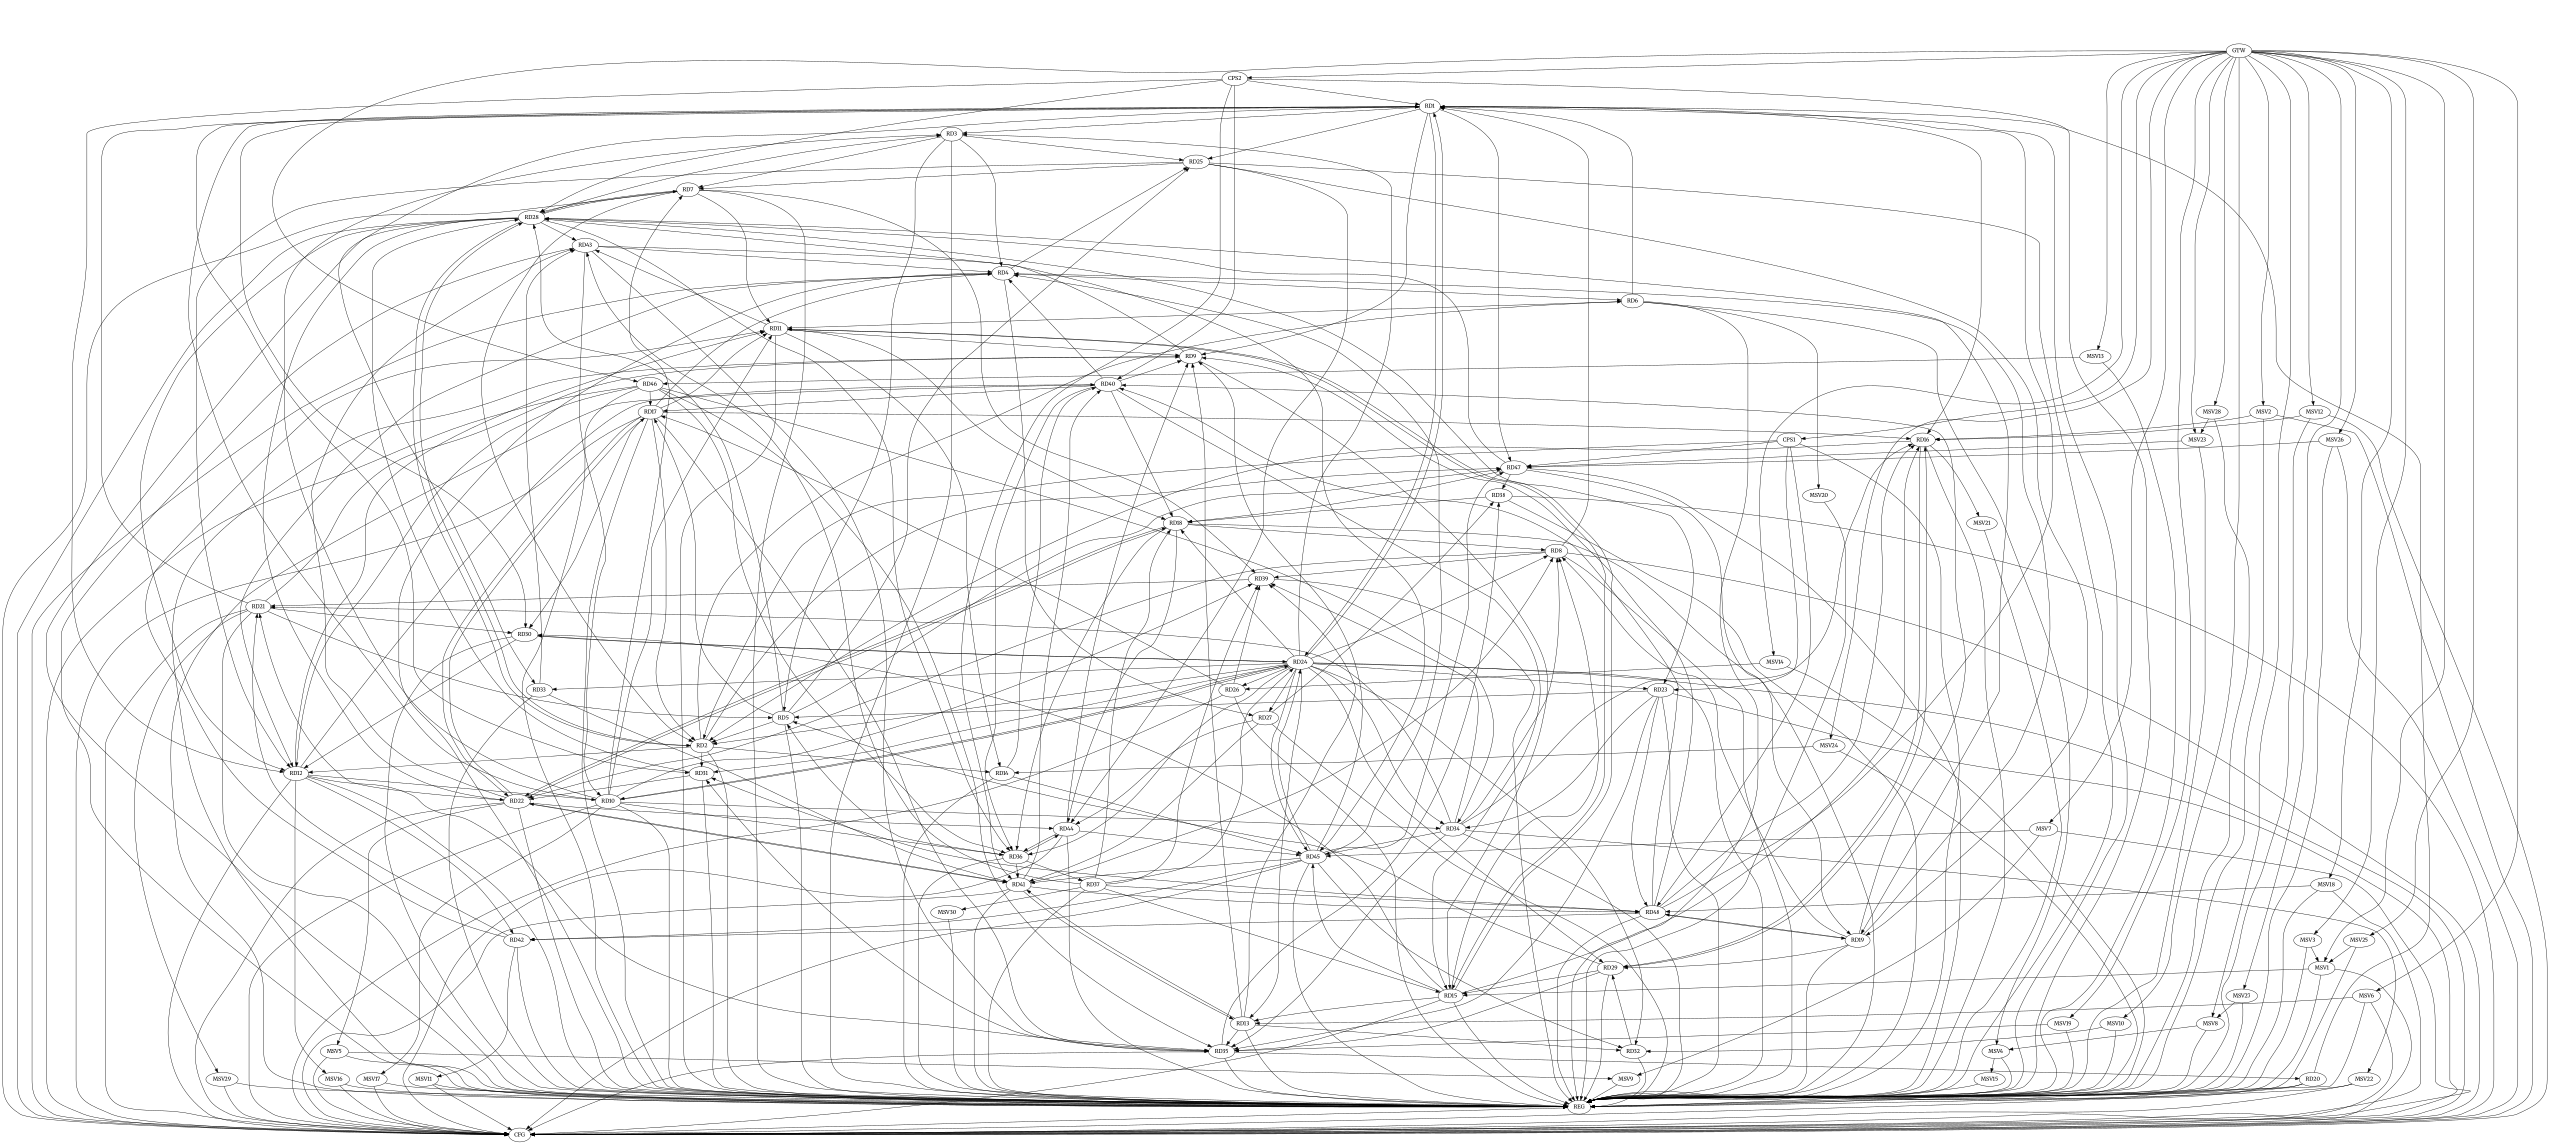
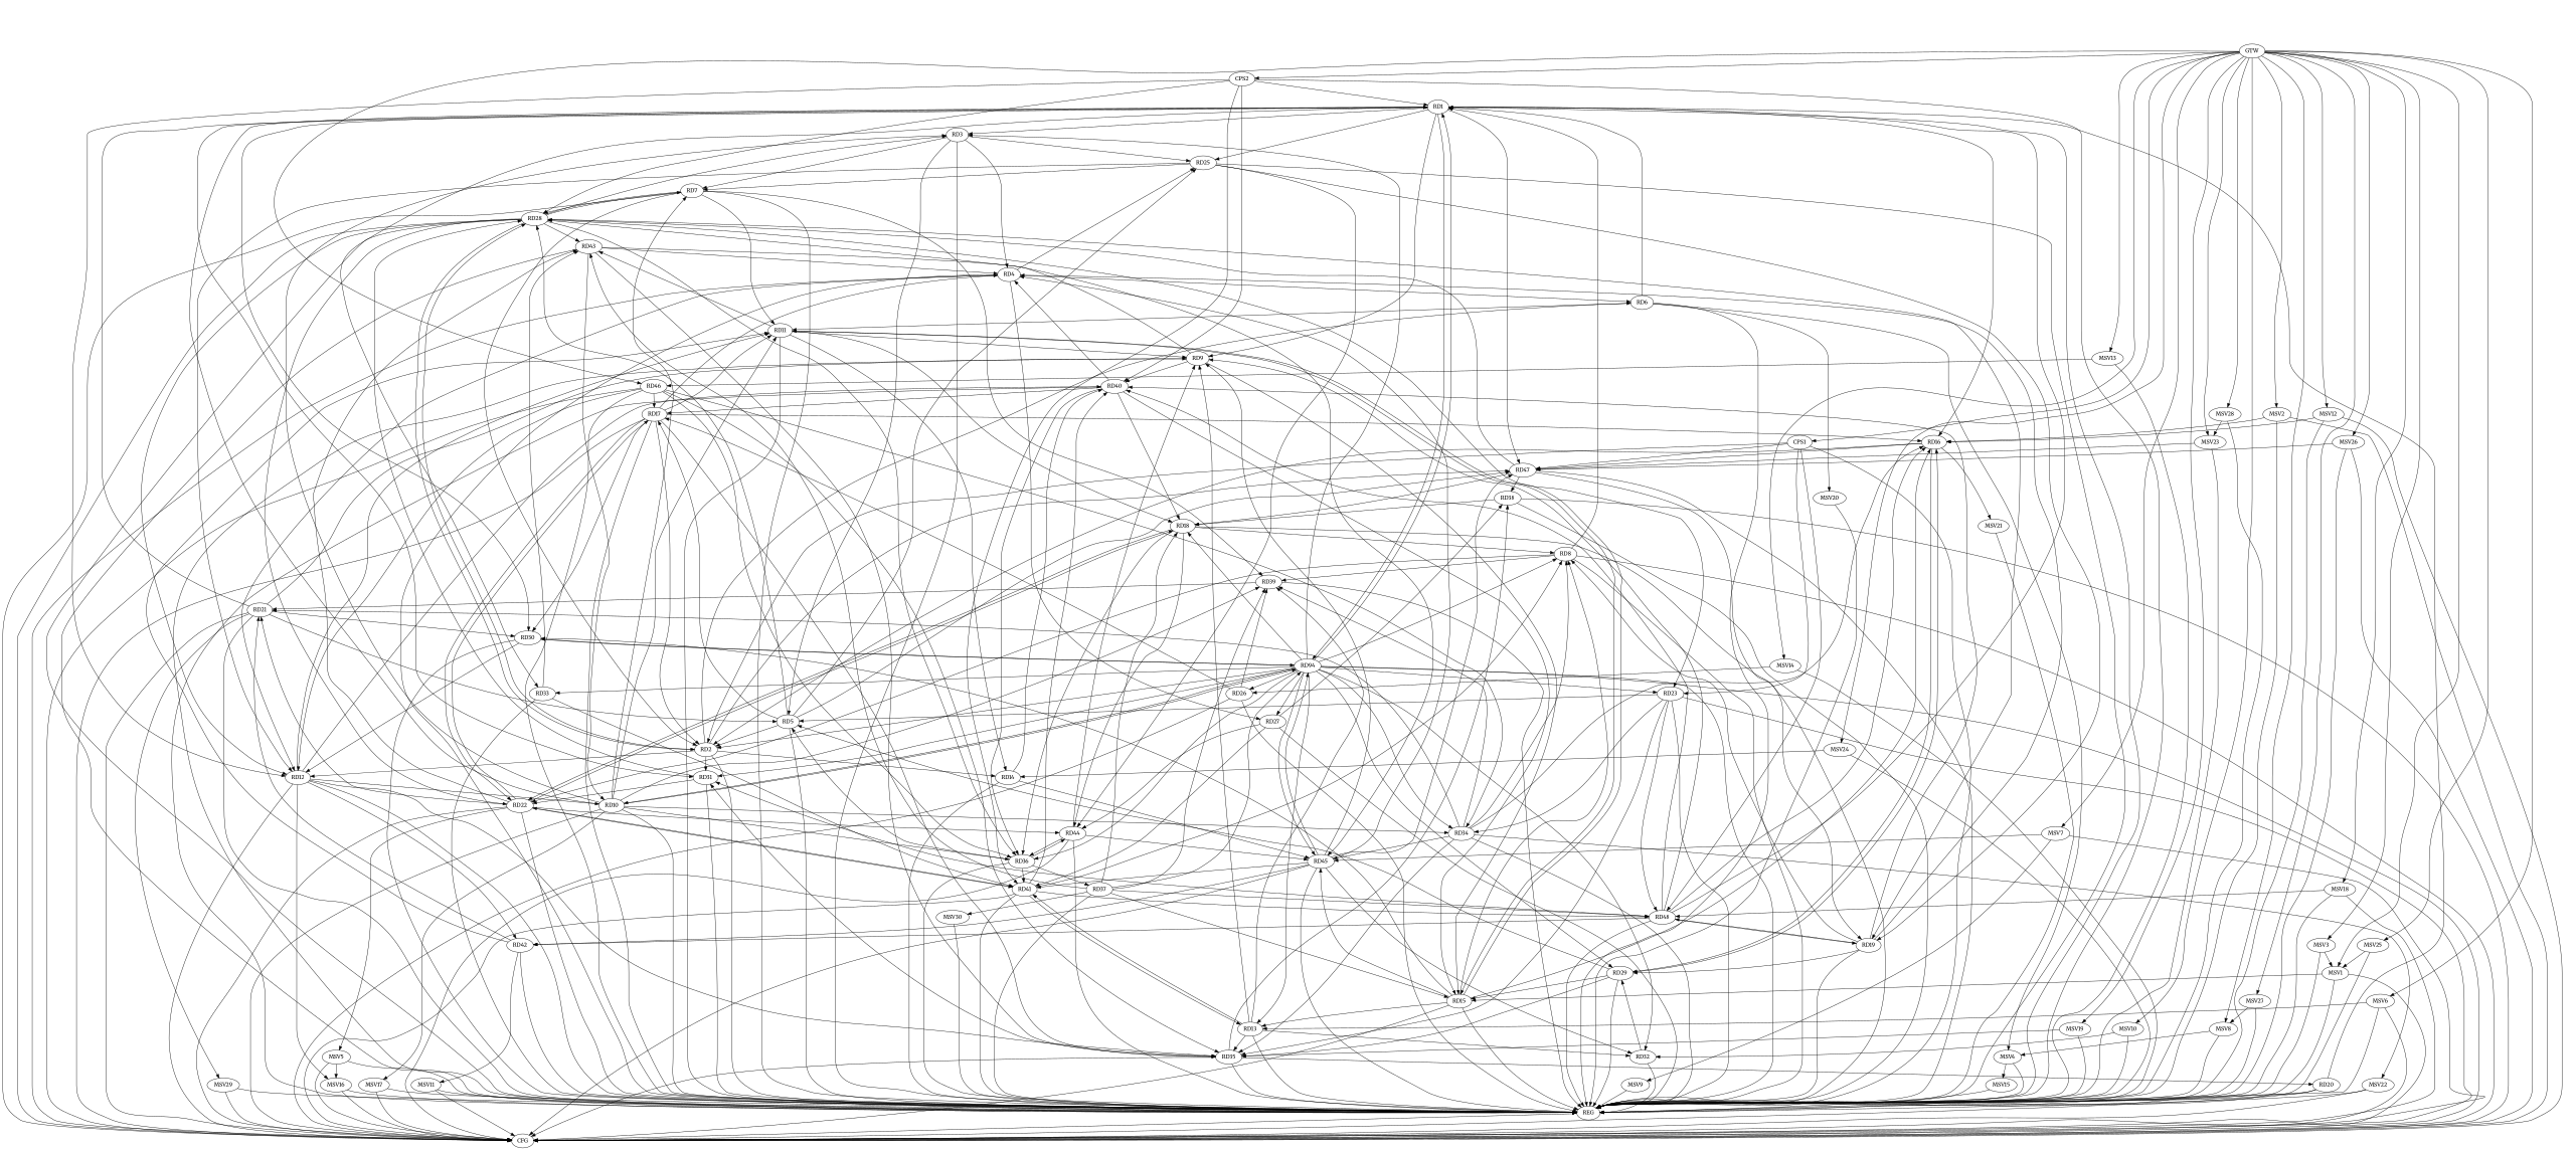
  strict digraph {
    fontname=Merriweather
    node [fontname=Merriweather]
    edge [fontname=Merriweather]
    n1 [label=RD1]
    n2 [label=RD3]
    n3 [label=RD9]
    n4 [label=RD16]
-   n5 [label=RD24]
+   n5 [label=RD94]
    n6 [label=RD25]
    n7 [label=RD30]
    n8 [label=RD31]
    n9 [label=RD33]
    n10 [label=RD47]
    n11 [label=REG]
    n12 [label=RD4]
    n13 [label=RD5]
    n14 [label=RD7]
    n15 [label=RD28]
    n16 [label=RD15]
    n17 [label=RD40]
    n18 [label=RD2]
    n19 [label=RD29]
    n20 [label=MSV21]
    n21 [label=RD27]
    n22 [label=CFG]
    n23 [label=RD8]
    n24 [label=RD10]
    n25 [label=RD34]
    n26 [label=RD36]
    n27 [label=RD18]
    n28 [label=RD13]
    n29 [label=RD32]
    n30 [label=RD45]
    n31 [label=RD23]
    n32 [label=RD26]
    n33 [label=RD12]
    n34 [label=RD44]
    n35 [label=RD19]
    n36 [label=RD22]
    n37 [label=RD43]
    n38 [label=RD41]
    n39 [label=RD38]
    n40 [label=RD6]
    n41 [label=RD14]
    n42 [label=RD11]
    n43 [label=MSV4]
    n44 [label=MSV20]
    n45 [label=RD35]
    n46 [label=RD42]
    n47 [label=MSV16]
    n48 [label=RD17]
    n49 [label=RD39]
    n50 [label=MSV15]
    n51 [label=RD21]
    n52 [label=MSV5]
    n53 [label=MSV17]
    n54 [label=MSV22]
    n55 [label=RD37]
    n56 [label=RD20]
    n57 [label=MSV11]
    n58 [label=RD48]
    n59 [label=MSV29]
    n60 [label=MSV9]
    n61 [label=MSV30]
    n62 [label=RD46]
    n63 [label=CPS1]
    n64 [label=CPS2]
    n65 [label=GTW]
    n66 [label=MSV1]
    n67 [label=MSV2]
    n68 [label=MSV3]
    n69 [label=MSV6]
    n70 [label=MSV7]
    n71 [label=MSV8]
    n72 [label=MSV10]
    n73 [label=MSV12]
    n74 [label=MSV13]
    n75 [label=MSV14]
    n76 [label=MSV18]
    n77 [label=MSV19]
    n78 [label=MSV23]
    n79 [label=MSV24]
    n80 [label=MSV25]
    n81 [label=MSV26]
    n82 [label=MSV27]
    n83 [label=MSV28]
    n1 -> n2
    n1 -> n3
    n1 -> n4
    n1 -> n5
    n1 -> n6
    n1 -> n7
    n1 -> n8
    n1 -> n9
    n1 -> n10
    n1 -> n11
    n2 -> n6
    n2 -> n11
    n2 -> n12
    n2 -> n13
    n2 -> n14
    n3 -> n11
    n3 -> n15
    n3 -> n16
-   n17 -> n3
-   n4 -> n11
+   n3 -> n17
+   n4 -> n10
    n4 -> n18
    n4 -> n19
    n4 -> n20
    n5 -> n1
    n5 -> n2
    n5 -> n7
    n5 -> n8
    n5 -> n9
    n5 -> n11
    n5 -> n18
    n5 -> n19
    n5 -> n21
    n5 -> n22
    n5 -> n23
    n5 -> n24
    n5 -> n25
    n5 -> n26
    n5 -> n27
    n5 -> n28
    n5 -> n29
    n5 -> n30
    n5 -> n31
    n5 -> n32
    n6 -> n11
    n6 -> n14
    n6 -> n33
    n6 -> n34
    n6 -> n35
    n7 -> n5
    n7 -> n11
    n7 -> n33
    n8 -> n11
    n8 -> n15
    n8 -> n36
    n9 -> n11
    n9 -> n37
    n9 -> n38
    n10 -> n11
    n10 -> n15
    n10 -> n27
    n10 -> n35
    n10 -> n39
    n11 -> n22
    n12 -> n6
    n12 -> n11
    n12 -> n21
    n12 -> n22
    n12 -> n33
    n12 -> n40
    n13 -> n6
    n13 -> n10
    n13 -> n11
    n13 -> n15
    n13 -> n18
    n13 -> n48
    n14 -> n11
    n14 -> n15
    n14 -> n18
    n14 -> n22
    n14 -> n42
    n14 -> n49
    n15 -> n2
    n15 -> n11
    n15 -> n14
    n15 -> n18
    n15 -> n22
    n15 -> n26
    n15 -> n31
    n15 -> n33
    n15 -> n35
    n15 -> n36
    n15 -> n37
    n16 -> n4
    n16 -> n7
    n16 -> n11
    n16 -> n22
    n16 -> n23
    n16 -> n28
    n16 -> n30
    n16 -> n42
    n17 -> n11
    n17 -> n12
    n17 -> n16
    n17 -> n26
    n17 -> n27
    n17 -> n48
    n18 -> n8
    n18 -> n10
    n18 -> n11
    n18 -> n15
    n18 -> n33
    n18 -> n40
    n18 -> n41
    n19 -> n4
    n19 -> n11
    n19 -> n13
    n19 -> n16
    n19 -> n45
    n20 -> n11
    n21 -> n11
    n21 -> n34
    n21 -> n38
    n21 -> n39
    n23 -> n1
    n23 -> n11
    n23 -> n22
    n23 -> n36
    n23 -> n49
    n24 -> n1
    n24 -> n2
    n24 -> n5
    n24 -> n11
    n24 -> n14
    n24 -> n22
    n24 -> n25
    n24 -> n26
    n24 -> n42
    n24 -> n49
    n24 -> n53
    n25 -> n4
    n25 -> n11
    n25 -> n23
    n25 -> n30
    n25 -> n45
    n25 -> n49
    n25 -> n51
    n25 -> n54
    n26 -> n11
    n26 -> n13
    n26 -> n34
    n26 -> n38
    n26 -> n55
    n27 -> n11
    n27 -> n23
    n27 -> n26
    n27 -> n34
    n27 -> n36
    n28 -> n3
    n28 -> n11
    n28 -> n29
    n28 -> n38
    n28 -> n45
    n28 -> n49
    n29 -> n11
    n29 -> n19
    n30 -> n3
    n30 -> n5
    n30 -> n10
    n30 -> n11
    n30 -> n12
    n30 -> n22
    n30 -> n29
    n30 -> n38
    n30 -> n46
    n31 -> n11
    n31 -> n13
    n31 -> n22
    n31 -> n25
    n31 -> n45
    n31 -> n58
    n32 -> n11
    n32 -> n22
    n32 -> n48
    n32 -> n49
    n33 -> n11
    n33 -> n17
    n33 -> n22
    n33 -> n24
    n33 -> n42
    n33 -> n45
    n33 -> n46
    n33 -> n47
    n34 -> n3
    n34 -> n11
    n34 -> n22
    n34 -> n26
    n34 -> n30
    n35 -> n11
    n35 -> n12
    n35 -> n17
    n35 -> n19
    n35 -> n23
    n35 -> n58
    n36 -> n11
    n36 -> n22
    n36 -> n27
    n36 -> n34
    n36 -> n37
    n36 -> n38
    n36 -> n48
    n36 -> n51
    n36 -> n52
    n37 -> n11
    n37 -> n12
    n37 -> n24
    n37 -> n30
    n37 -> n45
    n38 -> n11
    n38 -> n17
    n38 -> n22
    n38 -> n23
    n38 -> n28
    n38 -> n36
    n38 -> n58
    n39 -> n11
    n39 -> n22
    n39 -> n27
    n40 -> n1
    n40 -> n11
    n40 -> n42
    n40 -> n43
    n40 -> n44
    n41 -> n11
    n41 -> n17
    n41 -> n30
    n42 -> n3
    n42 -> n11
    n42 -> n16
    n42 -> n27
    n42 -> n37
    n42 -> n41
    n43 -> n11
    n43 -> n50
    n44 -> n11
    n45 -> n8
    n45 -> n11
    n45 -> n22
    n45 -> n39
    n45 -> n56
    n46 -> n11
    n46 -> n42
    n46 -> n51
    n46 -> n57
    n47 -> n11
    n47 -> n22
    n48 -> n4
    n48 -> n7
    n48 -> n11
    n48 -> n12
    n48 -> n18
    n48 -> n22
    n48 -> n36
    n48 -> n42
    n48 -> n45
    n49 -> n11
    n49 -> n51
    n50 -> n11
    n51 -> n1
    n51 -> n3
    n51 -> n7
    n51 -> n11
    n51 -> n13
    n51 -> n22
    n51 -> n59
    n52 -> n11
    n52 -> n22
-   n52 -> n60
+   n52 -> n47
    n53 -> n11
    n53 -> n22
    n54 -> n11
    n54 -> n22
    n55 -> n5
    n55 -> n11
    n55 -> n16
    n55 -> n27
    n55 -> n37
    n55 -> n49
    n55 -> n58
    n55 -> n61
    n56 -> n1
    n56 -> n11
    n56 -> n22
    n57 -> n11
    n57 -> n22
    n58 -> n1
    n58 -> n3
    n58 -> n4
    n58 -> n8
    n58 -> n11
    n58 -> n17
    n58 -> n35
    n58 -> n46
    n59 -> n11
    n59 -> n22
    n60 -> n11
    n61 -> n11
    n62 -> n11
    n62 -> n22
    n62 -> n25
    n62 -> n26
    n62 -> n33
    n62 -> n45
    n62 -> n48
    n63 -> n10
    n63 -> n11
    n63 -> n18
    n63 -> n31
    n63 -> n58
    n64 -> n1
    n64 -> n11
    n64 -> n15
    n64 -> n17
    n64 -> n33
    n64 -> n38
    n65 -> n62
    n65 -> n63
    n65 -> n64
    n65 -> n66
    n65 -> n67
    n65 -> n68
    n65 -> n69
    n65 -> n70
    n65 -> n71
    n65 -> n72
    n65 -> n73
    n65 -> n74
    n65 -> n75
    n65 -> n76
    n65 -> n77
    n65 -> n78
    n65 -> n79
    n65 -> n80
    n65 -> n81
    n65 -> n82
    n65 -> n83
    n66 -> n11
    n66 -> n16
    n66 -> n22
    n67 -> n4
    n67 -> n11
    n67 -> n22
    n68 -> n11
    n68 -> n66
    n69 -> n11
    n69 -> n22
    n69 -> n28
    n70 -> n22
    n70 -> n30
    n70 -> n60
    n71 -> n11
    n71 -> n43
    n72 -> n11
    n72 -> n29
    n73 -> n4
    n73 -> n11
    n73 -> n22
    n74 -> n11
    n74 -> n62
    n75 -> n11
    n75 -> n32
    n76 -> n11
    n76 -> n22
    n76 -> n58
    n77 -> n11
    n77 -> n45
    n78 -> n10
    n78 -> n11
    n79 -> n11
    n79 -> n41
    n80 -> n11
    n80 -> n66
    n81 -> n10
    n81 -> n11
    n81 -> n22
    n82 -> n11
    n82 -> n71
    n83 -> n11
    n83 -> n78
  }
